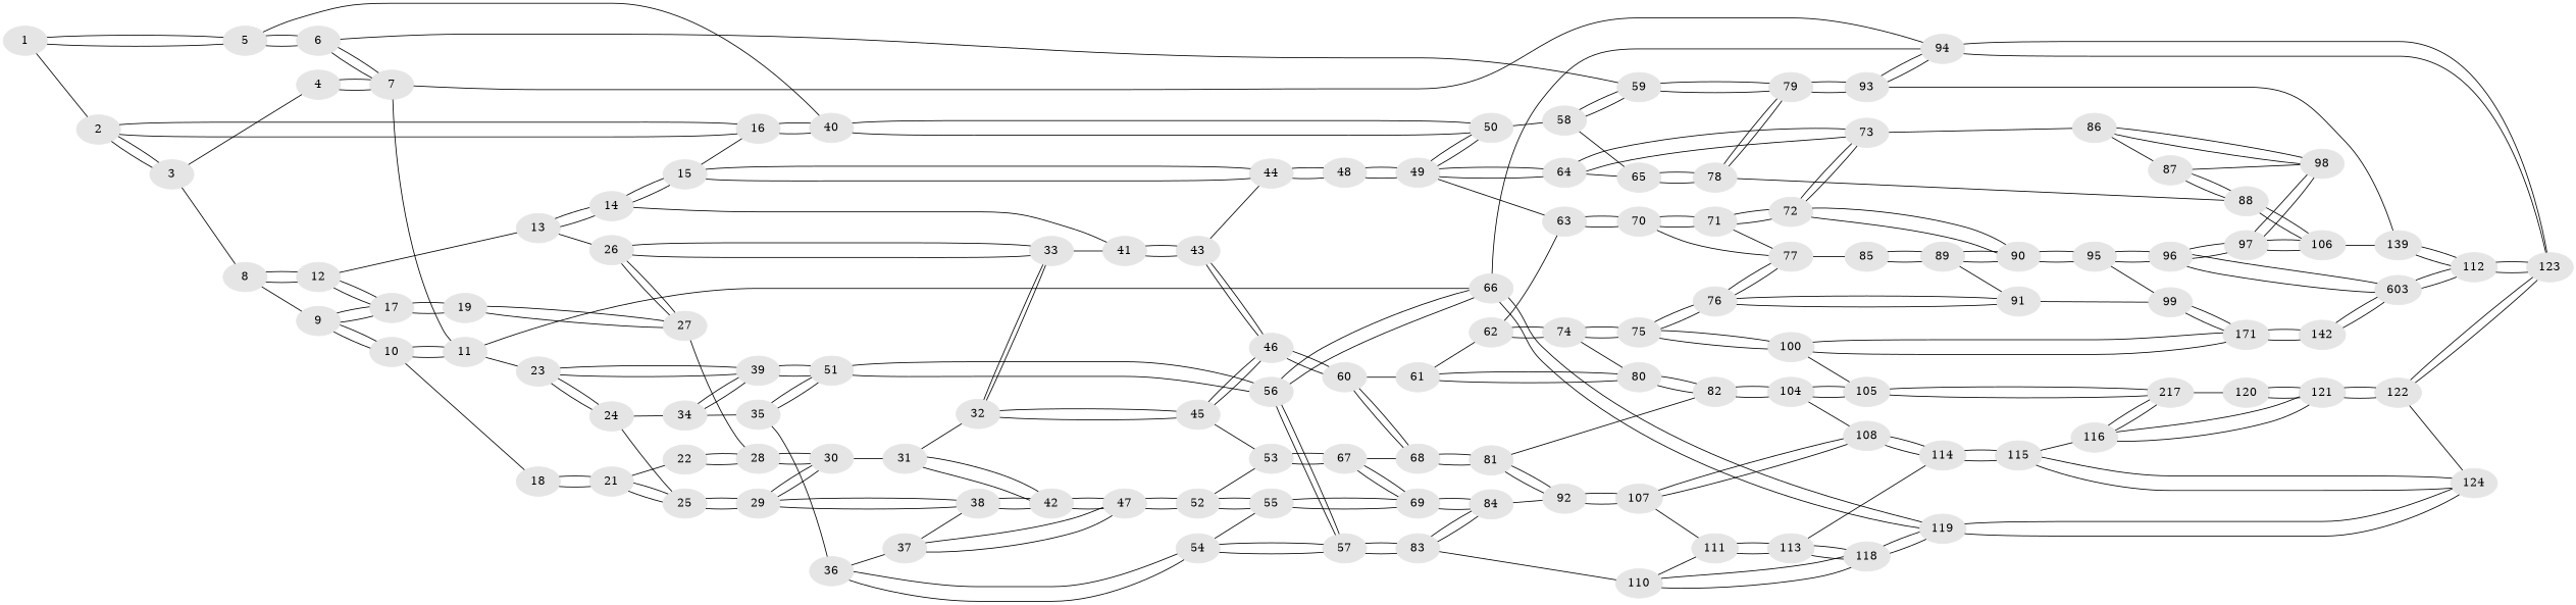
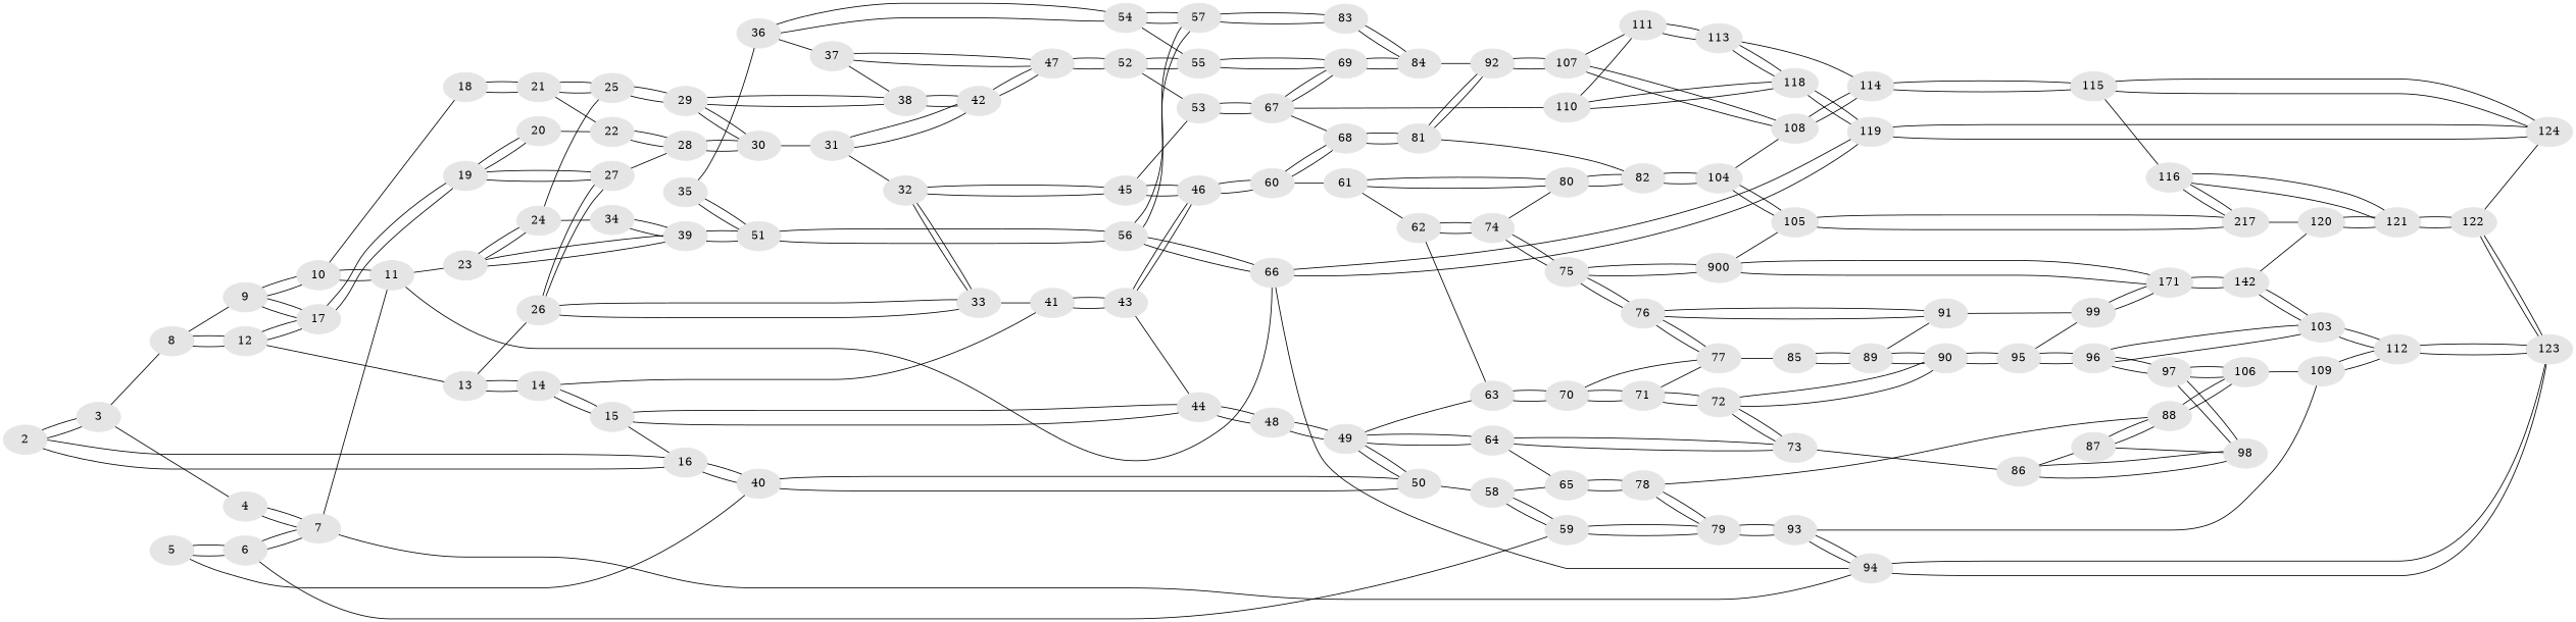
  graph {
    rankdir=LR
    node [color=gray90 style=filled]
-   1
    2
    5
    3
    16
    6
    40
    4
    8
    7
    9
    12
    11
    94
    59
    50
    79
    23
    66
    123
    10
    17
    13
    18
    19
    21
    24
    39
    119
    14
    26
    15
    41
    27
    33
    44
    43
    48
+   20
    22
    25
    28
    29
    30
    34
    51
    35
    38
    31
    42
    32
    45
    47
    46
    53
    36
    37
    54
    56
    55
    57
    52
    58
    60
    49
    67
    61
    68
    63
    64
    70
    65
    73
    69
    83
    84
    110
    78
    93
    62
    80
    81
    74
    82
    75
    71
    77
    86
    88
    124
    92
    72
    85
    90
    89
    95
    87
    98
    76
-   100
+   100 [label=900]
    91
    n102 [label=171]
    105
    99
    106
-   109 [label=139]
+   109
    104
    107
    108
    111
    118
    96
    112
    97
-   103 [label=603]
+   103
    n116 [label=142]
    n117 [label=217]
    120
    121
    114
    113
    115
    116
    122
-   1 -- 2
-   1 -- 5
-   1 -- 5
    2 -- 3
    2 -- 3
    2 -- 16
    2 -- 16
    5 -- 6
    5 -- 6
    5 -- 40
    3 -- 4
    3 -- 8
    16 -- 40
    16 -- 40
    6 -- 7
    6 -- 7
    6 -- 59
    40 -- 50
    40 -- 50
    4 -- 7
    4 -- 7
    8 -- 9
    8 -- 12
    8 -- 12
    7 -- 11
    7 -- 94
    9 -- 10
    9 -- 10
    9 -- 17
    9 -- 17
    12 -- 17
    12 -- 17
    12 -- 13
    11 -- 23
    11 -- 66
    94 -- 123
    94 -- 123
    59 -- 79
    59 -- 79
    50 -- 58
    79 -- 93
    79 -- 93
    23 -- 24
    23 -- 24
    23 -- 39
    23 -- 39
    66 -- 94
    66 -- 119
    66 -- 119
    10 -- 11
    10 -- 11
    10 -- 18
    17 -- 19
    17 -- 19
    13 -- 14
    13 -- 14
    13 -- 26
    18 -- 21
    18 -- 21
    19 -- 27
    19 -- 27
+   19 -- 20
+   19 -- 20
    21 -- 22
    21 -- 25
    21 -- 25
    24 -- 25
    24 -- 34
    39 -- 51
    39 -- 51
    119 -- 124
    119 -- 124
    14 -- 15
    14 -- 15
    14 -- 41
    26 -- 27
    26 -- 27
    26 -- 33
    26 -- 33
    15 -- 16
    15 -- 44
    15 -- 44
    41 -- 43
    41 -- 43
    27 -- 28
    33 -- 41
    44 -- 48
    44 -- 48
    43 -- 44
    43 -- 46
    43 -- 46
    48 -- 49
    48 -- 49
+   20 -- 22
    22 -- 28
    22 -- 28
    25 -- 29
    25 -- 29
    28 -- 30
    28 -- 30
    29 -- 30
    29 -- 30
    29 -- 38
    29 -- 38
    30 -- 31
    34 -- 39
    34 -- 39
-   34 -- 35
    51 -- 56
    51 -- 56
    35 -- 51
    35 -- 51
    35 -- 36
    38 -- 42
    38 -- 42
    31 -- 42
    31 -- 42
    31 -- 32
    42 -- 47
    42 -- 47
    32 -- 33
    32 -- 33
    32 -- 45
    32 -- 45
    45 -- 46
    45 -- 46
    45 -- 53
    47 -- 52
    47 -- 52
    46 -- 60
    46 -- 60
    53 -- 67
    53 -- 67
    36 -- 37
    36 -- 54
    36 -- 54
    37 -- 38
    37 -- 47
    37 -- 47
    54 -- 55
    54 -- 57
    54 -- 57
    56 -- 66
    56 -- 66
    56 -- 57
    56 -- 57
    55 -- 69
    55 -- 69
    57 -- 83
    57 -- 83
    52 -- 53
    52 -- 55
    52 -- 55
    58 -- 59
    58 -- 59
    58 -- 65
    60 -- 61
    60 -- 68
    60 -- 68
    49 -- 50
    49 -- 50
    49 -- 63
    49 -- 64
    49 -- 64
    67 -- 68
    67 -- 69
    67 -- 69
    61 -- 62
    61 -- 80
    61 -- 80
    68 -- 81
    68 -- 81
    63 -- 70
    63 -- 70
    64 -- 65
    64 -- 73
    64 -- 73
    70 -- 71
    70 -- 71
    70 -- 77
    65 -- 78
    65 -- 78
    73 -- 86
    69 -- 84
    69 -- 84
    83 -- 84
    83 -- 84
-   83 -- 110
+   67 -- 110
    84 -- 92
    110 -- 111
    110 -- 118
    110 -- 118
    78 -- 79
    78 -- 79
    78 -- 88
    93 -- 94
    93 -- 94
    93 -- 109
    62 -- 63
    62 -- 74
    62 -- 74
    80 -- 82
    80 -- 82
    81 -- 82
    81 -- 92
    81 -- 92
    74 -- 80
    74 -- 75
    74 -- 75
    82 -- 104
    82 -- 104
    75 -- 76
    75 -- 76
    75 -- 100
    75 -- 100
    71 -- 77
    71 -- 72
    71 -- 72
    77 -- 85
    86 -- 87
    86 -- 98
    86 -- 98
    88 -- 106
    88 -- 106
    92 -- 107
    92 -- 107
    72 -- 73
    72 -- 73
    72 -- 90
    72 -- 90
    85 -- 89
    85 -- 89
    90 -- 95
    90 -- 95
    89 -- 90
    89 -- 90
    89 -- 91
    95 -- 99
    95 -- 96
    95 -- 96
    87 -- 88
    87 -- 88
    87 -- 98
    76 -- 77
    76 -- 77
    76 -- 91
    76 -- 91
    100 -- n102
    100 -- n102
    100 -- 105
    91 -- 99
    n102 -- n116
    n102 -- n116
    105 -- n117
    105 -- n117
    99 -- n102
    99 -- n102
    106 -- 109
    109 -- 112
    109 -- 112
    104 -- 105
    104 -- 105
    104 -- 108
    107 -- 108
    107 -- 108
    107 -- 111
    108 -- 114
    108 -- 114
    111 -- 113
    111 -- 113
    118 -- 119
    118 -- 119
    96 -- 97
    96 -- 97
    96 -- 103
    96 -- 103
    112 -- 123
    112 -- 123
    97 -- 98
    97 -- 98
    97 -- 106
    97 -- 106
    103 -- 112
    103 -- 112
    n116 -- 103
    n116 -- 103
+   n116 -- 120
    n117 -- 120
    120 -- 121
    120 -- 121
    121 -- 122
    121 -- 122
    114 -- 115
    114 -- 115
    113 -- 118
    113 -- 118
    113 -- 114
    115 -- 124
    115 -- 124
    115 -- 116
    116 -- n117
    116 -- n117
    116 -- 121
    116 -- 121
    122 -- 123
    122 -- 123
    122 -- 124
  }
